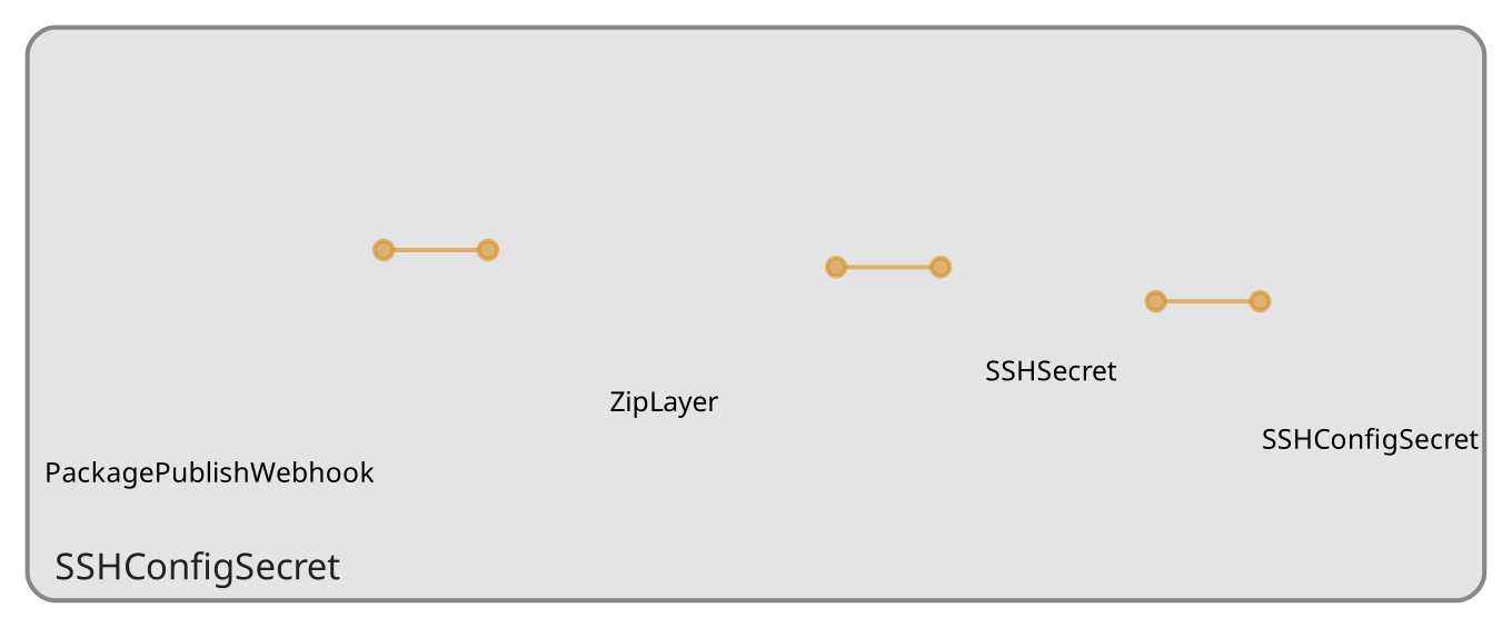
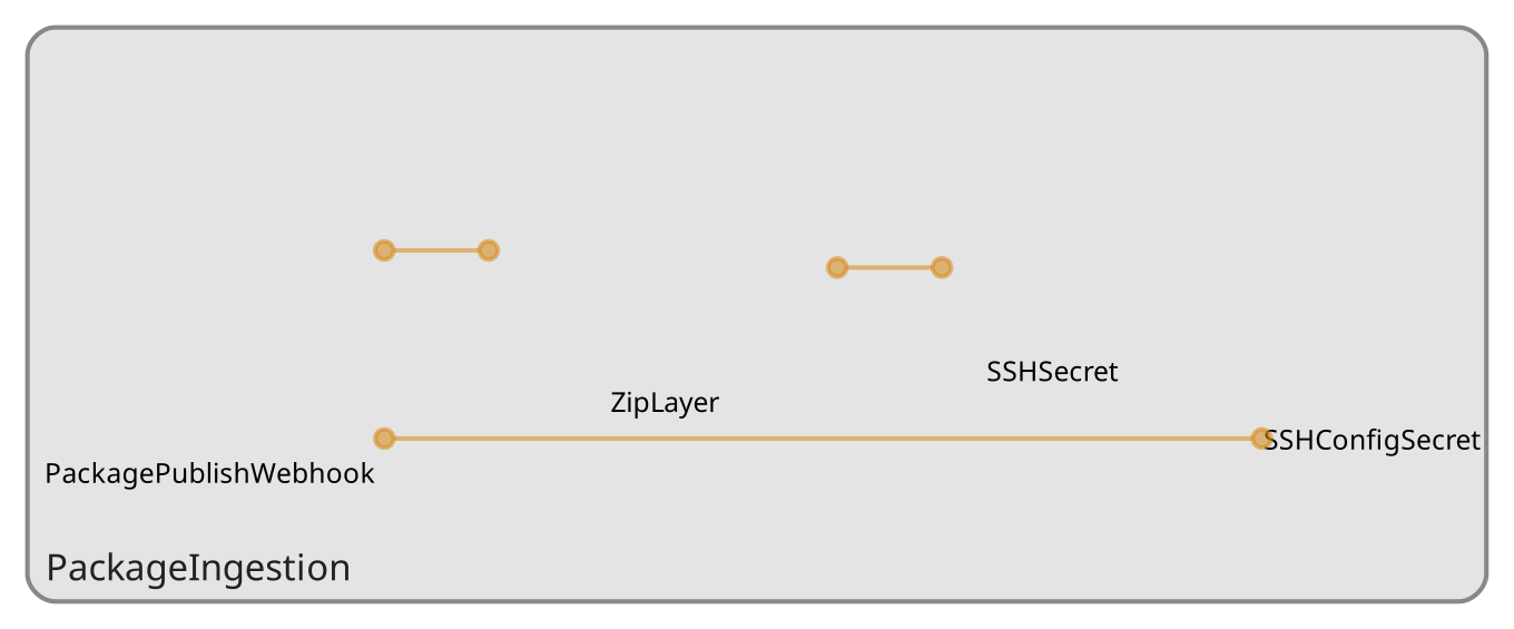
  digraph {
    compound=true
    fontcolor="#222222"
    fontname="Sans-Serif"
    fontsize=15
    nodesep=0.60
    rankdir=LR
    ranksep=0.75
    splines=ortho
    node [fixedsize=true fontname="Sans-Serif" fontsize=12 labelloc=b margin=8 penwidth=0 shape="node" style=rounded]
    edge [arrowhead=dot arrowtail=dot color="#D5871488" dir=both penwidth=2]
    n1 [height=1.466 label=" SSHConfigSecret" width=1.2]
    n2 [height=1.466 label=" SSHSecret" width=1.2]
    n3 [height=2.4819999999999998 label="\nPackagePublishWebhook" width=2]
    n4 [height=2.266 label=" ZipLayer" width=2]
    subgraph sub_1 {
      subgraph cluster_2 {
        fillcolor="#e4e4e4"
        fontsize=16
-       label=SSHConfigSecret
+       label=PackageIngestion
        labeljust=l
        labelloc=b
        pencolor="#888888"
        penwidth=2
        style="filled,rounded"
        n1
        n2
        n3
        n4
      }
    }
-   n2 -> n1
+   n3 -> n1
    n3 -> n4
    n4 -> n2
  }
